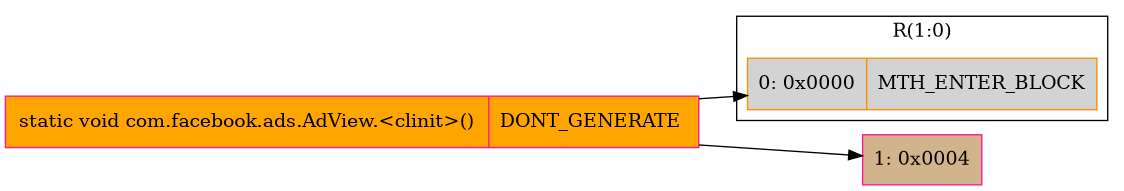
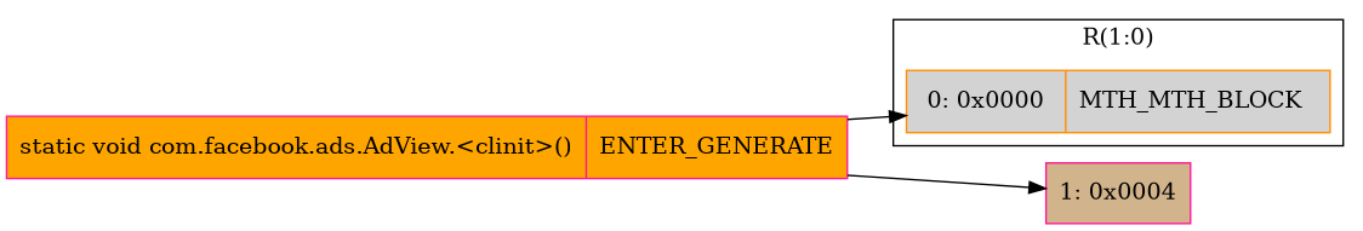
  digraph {
    rankdir=LR
    node [color=deeppink shape=record style=filled]
-   n1 [color=darkorange fillcolor=lightgrey label="{0\:\ 0x0000|MTH_ENTER_BLOCK\l}"]
+   n1 [color=darkorange fillcolor=lightgrey label="{0\:\ 0x0000|MTH_MTH_BLOCK\l}"]
    n2 [fillcolor=tan label="{1\:\ 0x0004}"]
-   n3 [fillcolor=orange label="{static void com.facebook.ads.AdView.\<clinit\>()  | DONT_GENERATE\l}"]
+   n3 [fillcolor=orange label="{static void com.facebook.ads.AdView.\<clinit\>()  | ENTER_GENERATE\l}"]
    subgraph cluster_1 {
      label="R(1:0)"
      n1
    }
    n3 -> n1
    n3 -> n2
  }
